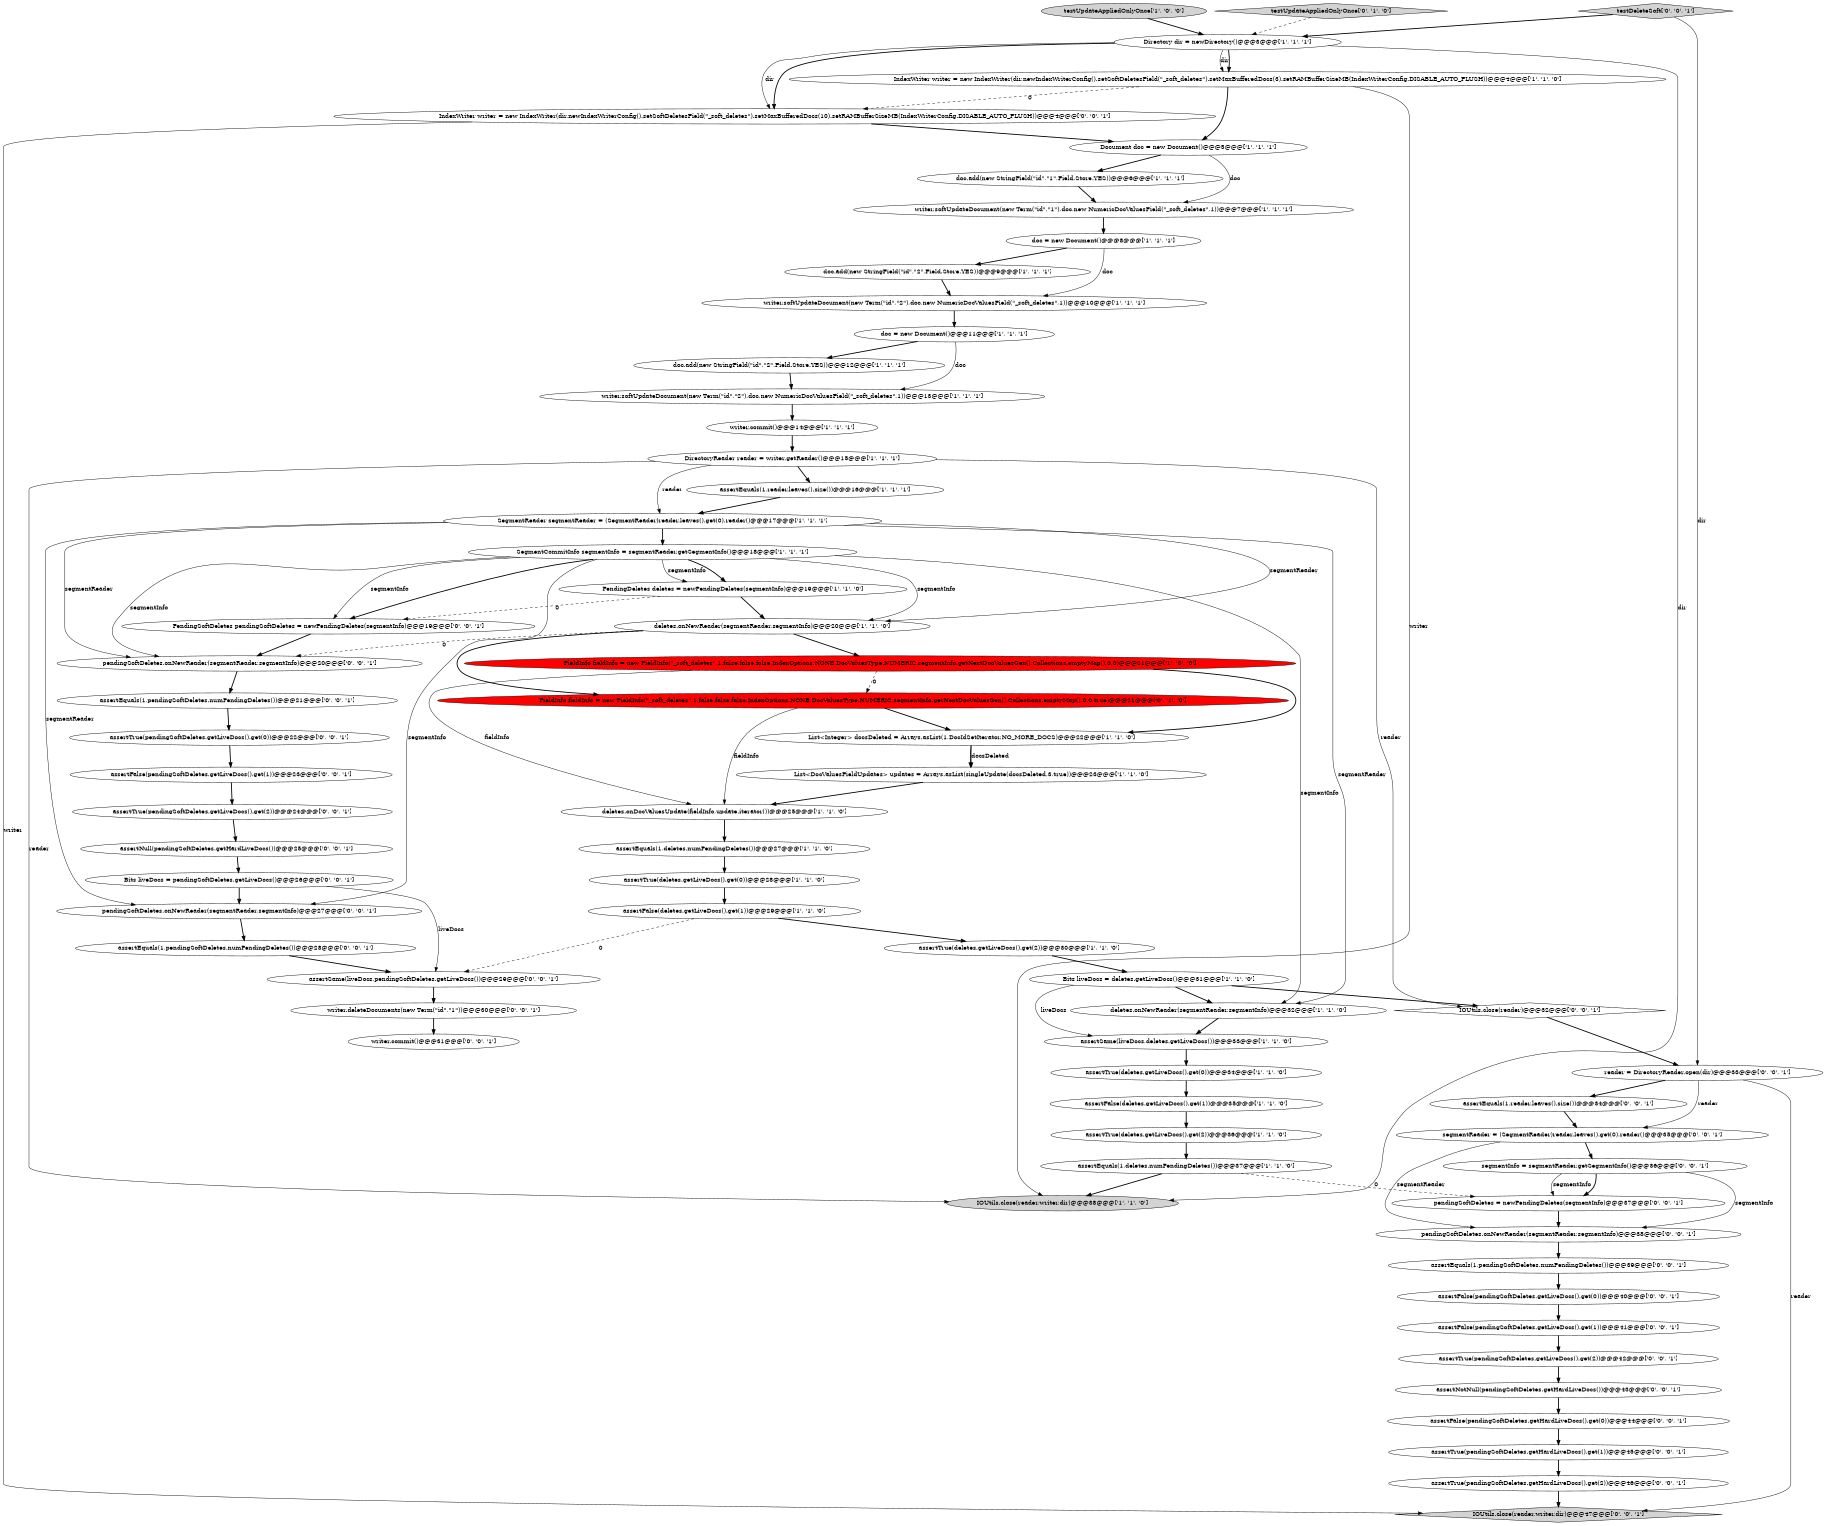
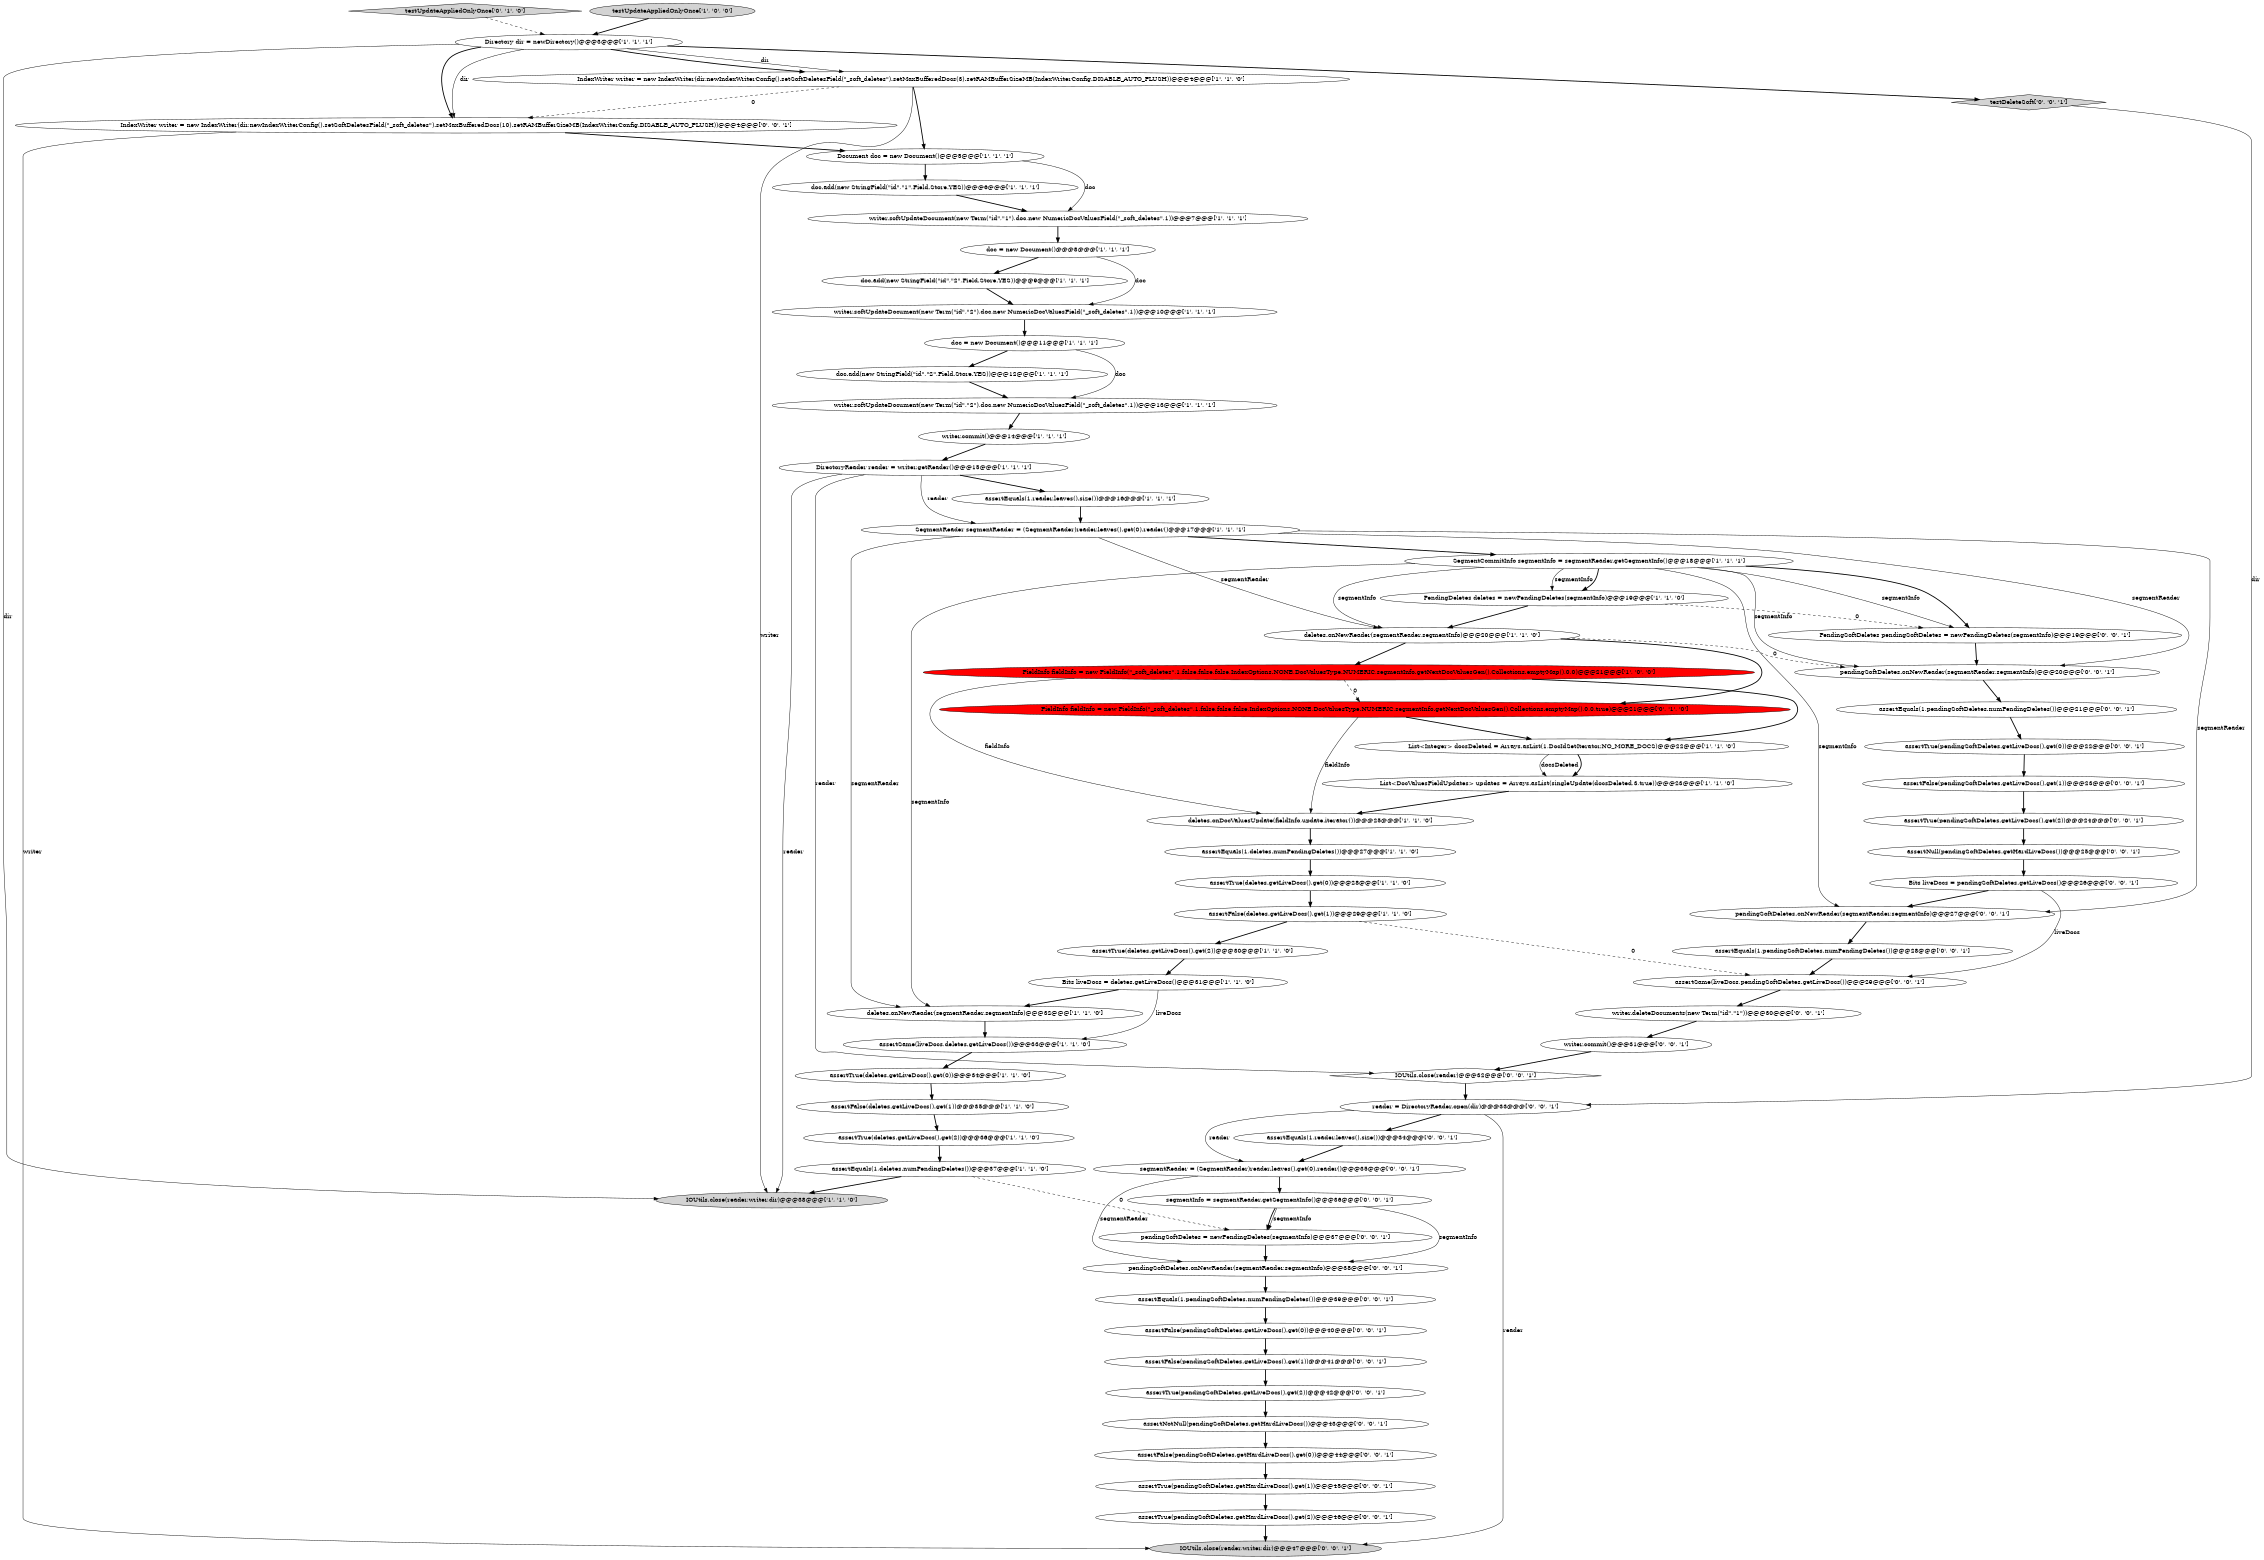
  digraph {
    node [fillcolor=white shape=ellipse style=filled]
    edge [style=bold]
    n1 [label="DirectoryReader reader = writer.getReader()@@@15@@@['1', '1', '1']"]
    n2 [label="assertEquals(1,reader.leaves().size())@@@16@@@['1', '1', '1']"]
    n3 [label="IOUtils.close(reader)@@@32@@@['0', '0', '1']" shape=diamond]
    n4 [label="SegmentReader segmentReader = (SegmentReader)reader.leaves().get(0).reader()@@@17@@@['1', '1', '1']"]
    n5 [fillcolor=lightgray label="IOUtils.close(reader,writer,dir)@@@38@@@['1', '1', '0']"]
    n6 [label="reader = DirectoryReader.open(dir)@@@33@@@['0', '0', '1']"]
    n7 [label="pendingSoftDeletes.onNewReader(segmentReader,segmentInfo)@@@27@@@['0', '0', '1']"]
    n8 [label="pendingSoftDeletes.onNewReader(segmentReader,segmentInfo)@@@20@@@['0', '0', '1']"]
    n9 [label="deletes.onNewReader(segmentReader,segmentInfo)@@@32@@@['1', '1', '0']"]
    n10 [label="deletes.onNewReader(segmentReader,segmentInfo)@@@20@@@['1', '1', '0']"]
    n11 [label="SegmentCommitInfo segmentInfo = segmentReader.getSegmentInfo()@@@18@@@['1', '1', '1']"]
    n12 [fillcolor=lightgray label="testUpdateAppliedOnlyOnce['0', '1', '0']" shape=diamond]
    n13 [label="Directory dir = newDirectory()@@@3@@@['1', '1', '1']"]
    n14 [label="IndexWriter writer = new IndexWriter(dir,newIndexWriterConfig().setSoftDeletesField(\"_soft_deletes\").setMaxBufferedDocs(10).setRAMBufferSizeMB(IndexWriterConfig.DISABLE_AUTO_FLUSH))@@@4@@@['0', '0', '1']"]
    n15 [label="IndexWriter writer = new IndexWriter(dir,newIndexWriterConfig().setSoftDeletesField(\"_soft_deletes\").setMaxBufferedDocs(3).setRAMBufferSizeMB(IndexWriterConfig.DISABLE_AUTO_FLUSH))@@@4@@@['1', '1', '0']"]
    n16 [label="List<Integer> docsDeleted = Arrays.asList(1,DocIdSetIterator.NO_MORE_DOCS)@@@22@@@['1', '1', '0']"]
    n17 [label="List<DocValuesFieldUpdates> updates = Arrays.asList(singleUpdate(docsDeleted,3,true))@@@23@@@['1', '1', '0']"]
    n18 [label="deletes.onDocValuesUpdate(fieldInfo,update.iterator())@@@25@@@['1', '1', '0']"]
    n19 [label="assertTrue(deletes.getLiveDocs().get(0))@@@34@@@['1', '1', '0']"]
    n20 [label="assertFalse(deletes.getLiveDocs().get(1))@@@35@@@['1', '1', '0']"]
    n21 [label="assertTrue(deletes.getLiveDocs().get(2))@@@36@@@['1', '1', '0']"]
    n22 [label="assertEquals(1,reader.leaves().size())@@@34@@@['0', '0', '1']"]
    n23 [label="segmentReader = (SegmentReader)reader.leaves().get(0).reader()@@@35@@@['0', '0', '1']"]
    n24 [label="pendingSoftDeletes.onNewReader(segmentReader,segmentInfo)@@@38@@@['0', '0', '1']"]
    n25 [label="segmentInfo = segmentReader.getSegmentInfo()@@@36@@@['0', '0', '1']"]
    n26 [label="Document doc = new Document()@@@5@@@['1', '1', '1']"]
    n27 [label="writer.softUpdateDocument(new Term(\"id\",\"1\"),doc,new NumericDocValuesField(\"_soft_deletes\",1))@@@7@@@['1', '1', '1']"]
    n28 [label="doc.add(new StringField(\"id\",\"1\",Field.Store.YES))@@@6@@@['1', '1', '1']"]
    n29 [label="doc = new Document()@@@8@@@['1', '1', '1']"]
    n30 [label="assertEquals(1,pendingSoftDeletes.numPendingDeletes())@@@28@@@['0', '0', '1']"]
    n31 [label="assertSame(liveDocs,pendingSoftDeletes.getLiveDocs())@@@29@@@['0', '0', '1']"]
    n32 [fillcolor=red label="FieldInfo fieldInfo = new FieldInfo(\"_soft_deletes\",1,false,false,false,IndexOptions.NONE,DocValuesType.NUMERIC,segmentInfo.getNextDocValuesGen(),Collections.emptyMap(),0,0)@@@21@@@['1', '0', '0']"]
    n33 [fillcolor=red label="FieldInfo fieldInfo = new FieldInfo(\"_soft_deletes\",1,false,false,false,IndexOptions.NONE,DocValuesType.NUMERIC,segmentInfo.getNextDocValuesGen(),Collections.emptyMap(),0,0,true)@@@21@@@['0', '1', '0']"]
    n34 [label="assertEquals(1,deletes.numPendingDeletes())@@@27@@@['1', '1', '0']"]
    n35 [label="assertTrue(deletes.getLiveDocs().get(0))@@@28@@@['1', '1', '0']"]
    n36 [label="assertFalse(deletes.getLiveDocs().get(1))@@@29@@@['1', '1', '0']"]
    n37 [label="assertTrue(deletes.getLiveDocs().get(2))@@@30@@@['1', '1', '0']"]
    n38 [fillcolor=lightgray label="testUpdateAppliedOnlyOnce['1', '0', '0']"]
    n39 [label="assertTrue(pendingSoftDeletes.getHardLiveDocs().get(1))@@@45@@@['0', '0', '1']"]
    n40 [label="assertTrue(pendingSoftDeletes.getHardLiveDocs().get(2))@@@46@@@['0', '0', '1']"]
-   n41 [fillcolor=lightgray label="IOUtils.close(reader,writer,dir)@@@47@@@['0', '0', '1']" shape=diamond]
+   n41 [fillcolor=lightgray label="IOUtils.close(reader,writer,dir)@@@47@@@['0', '0', '1']"]
    n42 [label="writer.softUpdateDocument(new Term(\"id\",\"2\"),doc,new NumericDocValuesField(\"_soft_deletes\",1))@@@10@@@['1', '1', '1']"]
    n43 [label="doc.add(new StringField(\"id\",\"2\",Field.Store.YES))@@@9@@@['1', '1', '1']"]
    n44 [label="assertEquals(1,deletes.numPendingDeletes())@@@37@@@['1', '1', '0']"]
    n45 [label="pendingSoftDeletes = newPendingDeletes(segmentInfo)@@@37@@@['0', '0', '1']"]
    n46 [label="assertEquals(1,pendingSoftDeletes.numPendingDeletes())@@@39@@@['0', '0', '1']"]
    n47 [label="Bits liveDocs = deletes.getLiveDocs()@@@31@@@['1', '1', '0']"]
    n48 [label="assertSame(liveDocs,deletes.getLiveDocs())@@@33@@@['1', '1', '0']"]
    n49 [fillcolor=lightgray label="testDeleteSoft['0', '0', '1']" shape=diamond]
    n50 [label="assertFalse(pendingSoftDeletes.getLiveDocs().get(1))@@@41@@@['0', '0', '1']"]
    n51 [label="assertTrue(pendingSoftDeletes.getLiveDocs().get(2))@@@42@@@['0', '0', '1']"]
    n52 [label="assertNotNull(pendingSoftDeletes.getHardLiveDocs())@@@43@@@['0', '0', '1']"]
    n53 [label="doc = new Document()@@@11@@@['1', '1', '1']"]
    n54 [label="writer.softUpdateDocument(new Term(\"id\",\"2\"),doc,new NumericDocValuesField(\"_soft_deletes\",1))@@@13@@@['1', '1', '1']"]
    n55 [label="doc.add(new StringField(\"id\",\"2\",Field.Store.YES))@@@12@@@['1', '1', '1']"]
    n56 [label="writer.commit()@@@14@@@['1', '1', '1']"]
    n57 [label="writer.deleteDocuments(new Term(\"id\",\"1\"))@@@30@@@['0', '0', '1']"]
    n58 [label="writer.commit()@@@31@@@['0', '0', '1']"]
    n59 [label="PendingSoftDeletes pendingSoftDeletes = newPendingDeletes(segmentInfo)@@@19@@@['0', '0', '1']"]
    n60 [label="assertEquals(1,pendingSoftDeletes.numPendingDeletes())@@@21@@@['0', '0', '1']"]
    n61 [label="PendingDeletes deletes = newPendingDeletes(segmentInfo)@@@19@@@['1', '1', '0']"]
    n62 [label="assertFalse(pendingSoftDeletes.getLiveDocs().get(0))@@@40@@@['0', '0', '1']"]
    n63 [label="assertTrue(pendingSoftDeletes.getLiveDocs().get(0))@@@22@@@['0', '0', '1']"]
    n64 [label="assertFalse(pendingSoftDeletes.getHardLiveDocs().get(0))@@@44@@@['0', '0', '1']"]
    n65 [label="Bits liveDocs = pendingSoftDeletes.getLiveDocs()@@@26@@@['0', '0', '1']"]
    n66 [label="assertFalse(pendingSoftDeletes.getLiveDocs().get(1))@@@23@@@['0', '0', '1']"]
    n67 [label="assertTrue(pendingSoftDeletes.getLiveDocs().get(2))@@@24@@@['0', '0', '1']"]
    n68 [label="assertNull(pendingSoftDeletes.getHardLiveDocs())@@@25@@@['0', '0', '1']"]
    n1 -> n2
    n1 -> n3 [label=reader style=solid]
    n1 -> n4 [label=reader style=solid]
    n1 -> n5 [label=reader style=solid]
    n2 -> n4
    n3 -> n6
    n4 -> n7 [label=segmentReader style=solid]
    n4 -> n8 [label=segmentReader style=solid]
    n4 -> n9 [label=segmentReader style=solid]
    n4 -> n10 [label=segmentReader style=solid]
    n4 -> n11
    n6 -> n22
    n6 -> n23 [label=reader style=solid]
    n6 -> n41 [label=reader style=solid]
    n7 -> n30
    n8 -> n60
    n9 -> n48
    n10 -> n8 [label=0 style=dashed]
    n10 -> n32
    n10 -> n33
    n11 -> n7 [label=segmentInfo style=solid]
    n11 -> n8 [label=segmentInfo style=solid]
    n11 -> n9 [label=segmentInfo style=solid]
    n11 -> n10 [label=segmentInfo style=solid]
    n11 -> n59 [label=segmentInfo style=solid]
    n11 -> n59
    n11 -> n61 [label=segmentInfo style=solid]
    n11 -> n61
    n12 -> n13 [style=dashed]
    n13 -> n5 [label=dir style=solid]
    n13 -> n14
    n13 -> n14 [label=dir style=solid]
    n13 -> n15 [label=dir style=solid]
    n13 -> n15
    n14 -> n26
    n14 -> n41 [label=writer style=solid]
    n15 -> n5 [label=writer style=solid]
    n15 -> n14 [label=0 style=dashed]
    n15 -> n26
    n16 -> n17
    n16 -> n17 [label=docsDeleted style=solid]
    n17 -> n18
    n18 -> n34
    n19 -> n20
    n20 -> n21
    n21 -> n44
    n22 -> n23
    n23 -> n24 [label=segmentReader style=solid]
    n23 -> n25
    n24 -> n46
    n25 -> n24 [label=segmentInfo style=solid]
    n25 -> n45
    n25 -> n45 [label=segmentInfo style=solid]
    n26 -> n27 [label=doc style=solid]
    n26 -> n28
    n27 -> n29
    n28 -> n27
    n29 -> n42 [label=doc style=solid]
    n29 -> n43
    n30 -> n31
    n31 -> n57
    n32 -> n16
    n32 -> n18 [label=fieldInfo style=solid]
    n32 -> n33 [label=0 style=dashed]
    n33 -> n16
    n33 -> n18 [label=fieldInfo style=solid]
    n34 -> n35
    n35 -> n36
    n36 -> n31 [label=0 style=dashed]
    n36 -> n37
    n37 -> n47
    n38 -> n13
    n39 -> n40
    n40 -> n41
    n42 -> n53
    n43 -> n42
    n44 -> n5
    n44 -> n45 [label=0 style=dashed]
    n45 -> n24
    n46 -> n62
    n47 -> n9
    n47 -> n48 [label=liveDocs style=solid]
    n48 -> n19
    n49 -> n6 [label=dir style=solid]
-   n49 -> n13
+   n13 -> n49
    n50 -> n51
    n51 -> n52
    n52 -> n64
    n53 -> n54 [label=doc style=solid]
    n53 -> n55
    n54 -> n56
    n55 -> n54
    n56 -> n1
    n57 -> n58
-   n47 -> n3
+   n58 -> n3
    n59 -> n8
    n60 -> n63
    n61 -> n10
    n61 -> n59 [label=0 style=dashed]
    n62 -> n50
    n63 -> n66
    n64 -> n39
    n65 -> n7
    n65 -> n31 [label=liveDocs style=solid]
    n66 -> n67
    n67 -> n68
    n68 -> n65
  }
